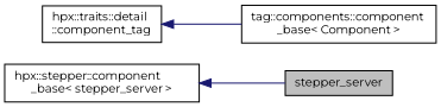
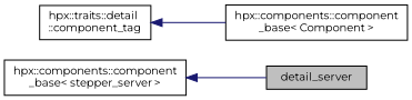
  digraph {
    fontname=Montserrat
    rankdir=LR
    node [color=black fillcolor=white fontname=Montserrat fontsize=10 shape=record style=filled]
    edge [color=midnightblue dir=back fontname=Montserrat fontsize=10 labelfontname=Helvetica labelfontsize=10 style=solid]
-   n1 [fillcolor=grey75 fontcolor=black height=0.2 label=stepper_server width=0.4]
-   n2 [height=0.2 label="hpx::stepper::component\l_base\< stepper_server \>" width=0.4]
+   n1 [fillcolor=grey75 fontcolor=black height=0.2 label=detail_server width=0.4]
+   n2 [height=0.2 label="hpx::components::component\l_base\< stepper_server \>" width=0.4]
    n3 [height=0.2 label="hpx::traits::detail\l::component_tag" width=0.4]
-   n4 [height=0.2 label="tag::components::component\l_base\< Component \>" width=0.4]
+   n4 [height=0.2 label="hpx::components::component\l_base\< Component \>" width=0.4]
    n2 -> n1
    n3 -> n4
  }
